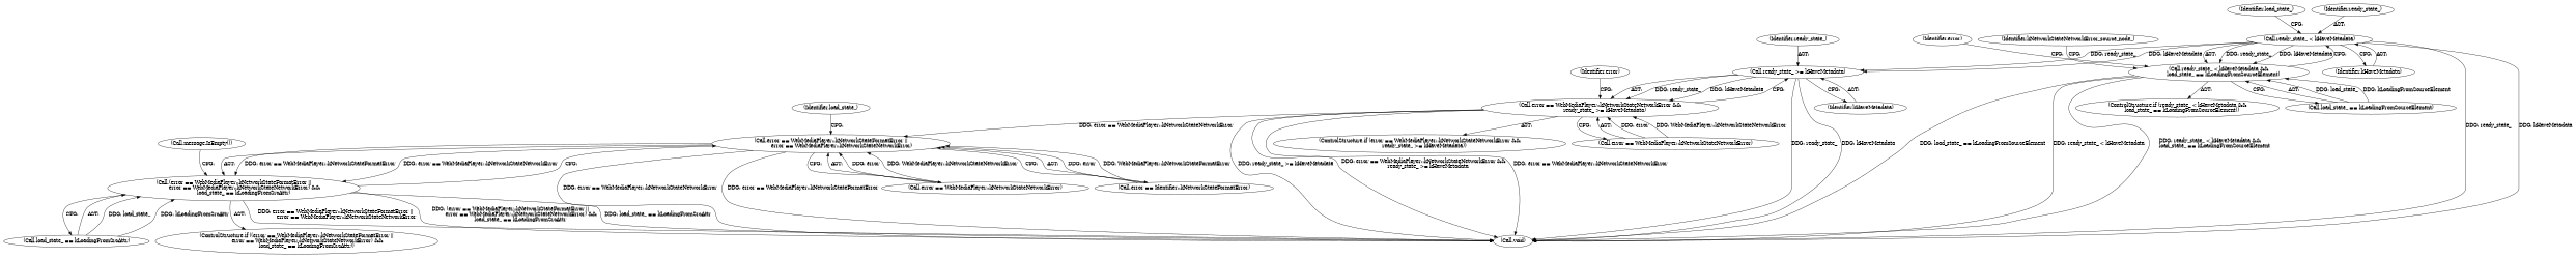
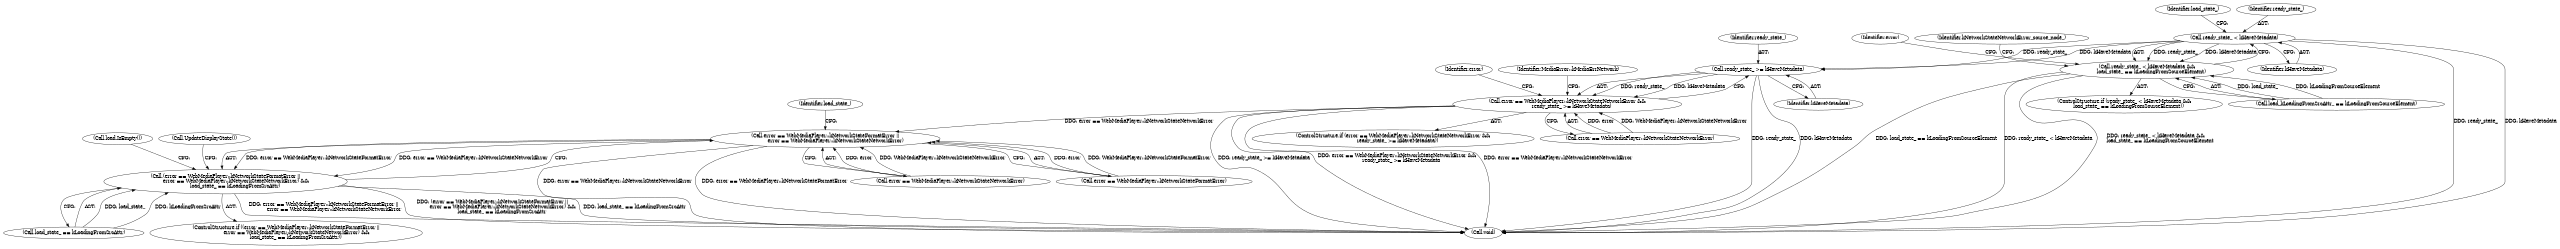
  digraph {
    n1 [label="(Call,ready_state_ < kHaveMetadata)"]
    n2 [label="(Call,ready_state_ < kHaveMetadata &&\n      load_state_ == kLoadingFromSourceElement)"]
    n3 [label="(Call,ready_state_ >= kHaveMetadata)"]
    n4 [label="(Identifier,kHaveMetadata)"]
    n5 [label="(Call,void)"]
    n6 [label="(ControlStructure,if (ready_state_ < kHaveMetadata &&\n      load_state_ == kLoadingFromSourceElement))"]
-   n7 [label="(Call,load_state_ == kLoadingFromSourceElement)"]
+   n7 [label="(Call,load_kLoadingFromSrcAttr_ == kLoadingFromSourceElement)"]
    n8 [label="(Call,error == WebMediaPlayer::kNetworkStateNetworkError &&\n      ready_state_ >= kHaveMetadata)"]
    n9 [label="(Identifier,kHaveMetadata)"]
    n10 [label="(Call,error == WebMediaPlayer::kNetworkStateFormatError ||\n              error == WebMediaPlayer::kNetworkStateNetworkError)"]
    n11 [label="(ControlStructure,if (error == WebMediaPlayer::kNetworkStateNetworkError &&\n      ready_state_ >= kHaveMetadata))"]
    n12 [label="(Call,error == WebMediaPlayer::kNetworkStateNetworkError)"]
    n13 [label="(Call,(error == WebMediaPlayer::kNetworkStateFormatError ||\n              error == WebMediaPlayer::kNetworkStateNetworkError) &&\n             load_state_ == kLoadingFromSrcAttr)"]
    n14 [label="(Call,error == WebMediaPlayer::kNetworkStateNetworkError)"]
-   n15 [label="(Call,error == Identifier::kNetworkStateFormatError)"]
+   n15 [label="(Call,error == WebMediaPlayer::kNetworkStateFormatError)"]
    n16 [label="(Call,load_state_ == kLoadingFromSrcAttr)"]
    n17 [label="(ControlStructure,if ((error == WebMediaPlayer::kNetworkStateFormatError ||\n              error == WebMediaPlayer::kNetworkStateNetworkError) &&\n             load_state_ == kLoadingFromSrcAttr))"]
    n18 [label="(Identifier,error)"]
+   n19 [label="(Identifier,MediaError::kMediaErrNetwork)"]
    n20 [label="(Identifier,load_state_)"]
-   n21 [label="(Call,message.IsEmpty())"]
+   n21 [label="(Call,load.IsEmpty())"]
    n22 [label="(Identifier,error)"]
    n23 [label="(Identifier,ready_state_)"]
    n24 [label="(Identifier,kNetworkStateNetworkError_source_node_)"]
    n25 [label="(Identifier,load_state_)"]
    n26 [label="(Identifier,ready_state_)"]
+   n27 [label="(Call,UpdateDisplayState())"]
    n1 -> n2 [label="AST: "]
    n1 -> n2 [label="DDG: ready_state_"]
    n1 -> n2 [label="DDG: kHaveMetadata"]
    n1 -> n3 [label="DDG: ready_state_"]
    n1 -> n3 [label="DDG: kHaveMetadata"]
    n1 -> n4 [label="CFG: "]
    n1 -> n5 [label="DDG: ready_state_"]
    n1 -> n5 [label="DDG: kHaveMetadata"]
    n2 -> n1 [label="CFG: "]
    n2 -> n5 [label="DDG: load_state_ == kLoadingFromSourceElement"]
    n2 -> n5 [label="DDG: ready_state_ < kHaveMetadata"]
    n2 -> n5 [label="DDG: ready_state_ < kHaveMetadata &&\n      load_state_ == kLoadingFromSourceElement"]
    n2 -> n6 [label="AST: "]
    n2 -> n7 [label="CFG: "]
    n3 -> n5 [label="DDG: ready_state_"]
    n3 -> n5 [label="DDG: kHaveMetadata"]
    n3 -> n8 [label="AST: "]
    n3 -> n8 [label="DDG: ready_state_"]
    n3 -> n8 [label="DDG: kHaveMetadata"]
    n3 -> n9 [label="CFG: "]
    n4 -> n1 [label="AST: "]
    n7 -> n2 [label="AST: "]
    n7 -> n2 [label="DDG: load_state_"]
    n7 -> n2 [label="DDG: kLoadingFromSourceElement"]
    n8 -> n3 [label="CFG: "]
    n8 -> n5 [label="DDG: ready_state_ >= kHaveMetadata"]
    n8 -> n5 [label="DDG: error == WebMediaPlayer::kNetworkStateNetworkError &&\n      ready_state_ >= kHaveMetadata"]
    n8 -> n5 [label="DDG: error == WebMediaPlayer::kNetworkStateNetworkError"]
    n8 -> n10 [label="DDG: error == WebMediaPlayer::kNetworkStateNetworkError"]
    n8 -> n11 [label="AST: "]
    n8 -> n12 [label="CFG: "]
    n9 -> n3 [label="AST: "]
    n10 -> n5 [label="DDG: error == WebMediaPlayer::kNetworkStateNetworkError"]
    n10 -> n5 [label="DDG: error == WebMediaPlayer::kNetworkStateFormatError"]
    n10 -> n13 [label="AST: "]
    n10 -> n13 [label="DDG: error == WebMediaPlayer::kNetworkStateFormatError"]
    n10 -> n13 [label="DDG: error == WebMediaPlayer::kNetworkStateNetworkError"]
    n10 -> n14 [label="CFG: "]
    n10 -> n15 [label="CFG: "]
    n12 -> n8 [label="AST: "]
    n12 -> n8 [label="DDG: error"]
    n12 -> n8 [label="DDG: WebMediaPlayer::kNetworkStateNetworkError"]
    n13 -> n5 [label="DDG: error == WebMediaPlayer::kNetworkStateFormatError ||\n              error == WebMediaPlayer::kNetworkStateNetworkError"]
    n13 -> n5 [label="DDG: (error == WebMediaPlayer::kNetworkStateFormatError ||\n              error == WebMediaPlayer::kNetworkStateNetworkError) &&\n             load_state_ == kLoadingFromSrcAttr"]
    n13 -> n5 [label="DDG: load_state_ == kLoadingFromSrcAttr"]
    n13 -> n10 [label="CFG: "]
    n13 -> n16 [label="CFG: "]
    n13 -> n17 [label="AST: "]
    n14 -> n10 [label="AST: "]
    n14 -> n10 [label="DDG: error"]
    n14 -> n10 [label="DDG: WebMediaPlayer::kNetworkStateNetworkError"]
    n15 -> n10 [label="AST: "]
    n15 -> n10 [label="DDG: error"]
    n15 -> n10 [label="DDG: WebMediaPlayer::kNetworkStateFormatError"]
    n16 -> n13 [label="AST: "]
    n16 -> n13 [label="DDG: load_state_"]
    n16 -> n13 [label="DDG: kLoadingFromSrcAttr"]
    n18 -> n8 [label="CFG: "]
+   n19 -> n8 [label="CFG: "]
    n20 -> n1 [label="CFG: "]
    n21 -> n13 [label="CFG: "]
    n22 -> n2 [label="CFG: "]
    n23 -> n1 [label="AST: "]
    n24 -> n2 [label="CFG: "]
    n25 -> n10 [label="CFG: "]
    n26 -> n3 [label="AST: "]
+   n27 -> n13 [label="CFG: "]
  }
